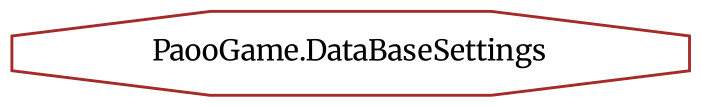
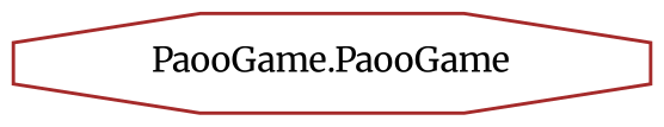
  digraph {
    rankdir=LR
    fontname=Merriweather
-   n1 [color=brown fillcolor=white fontname=Merriweather fontsize=10 height=0.2 label="PaooGame.DataBaseSettings" shape=octagon style=filled width=0.4]
+   n1 [color=brown fillcolor=white fontname=Merriweather fontsize=10 height=0.2 label="PaooGame.PaooGame" shape=octagon style=filled width=0.4]
  }
